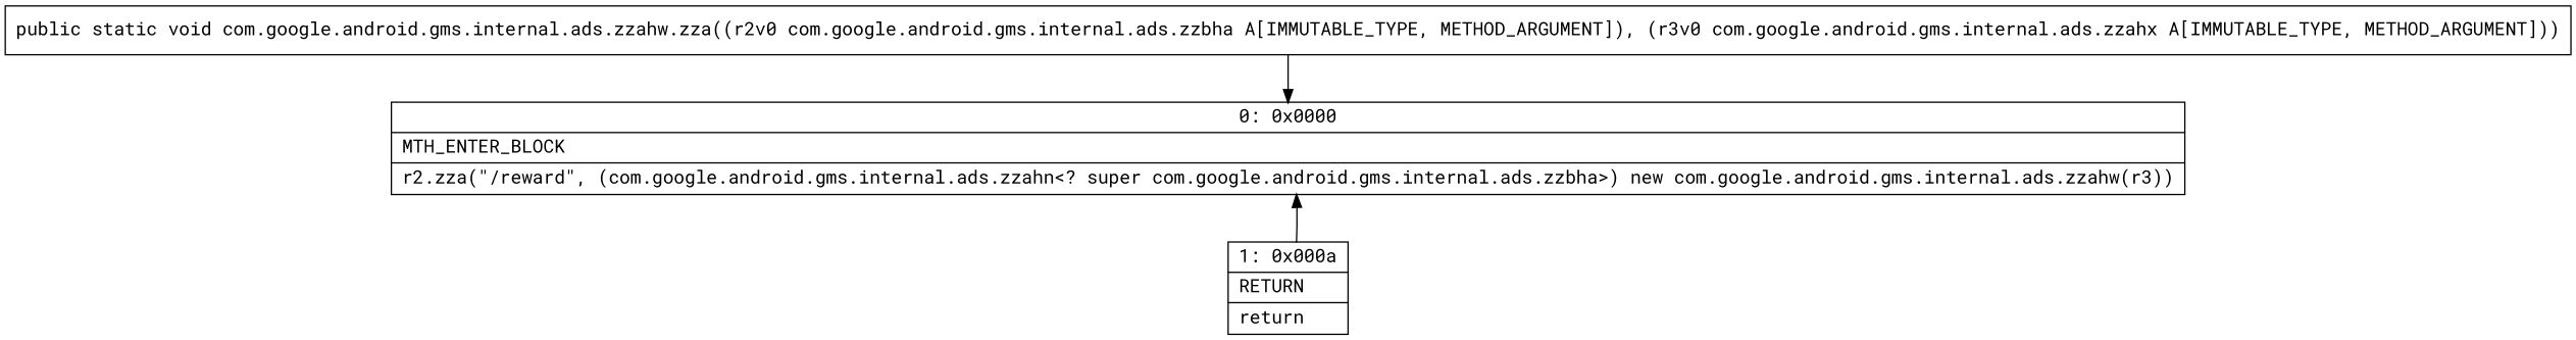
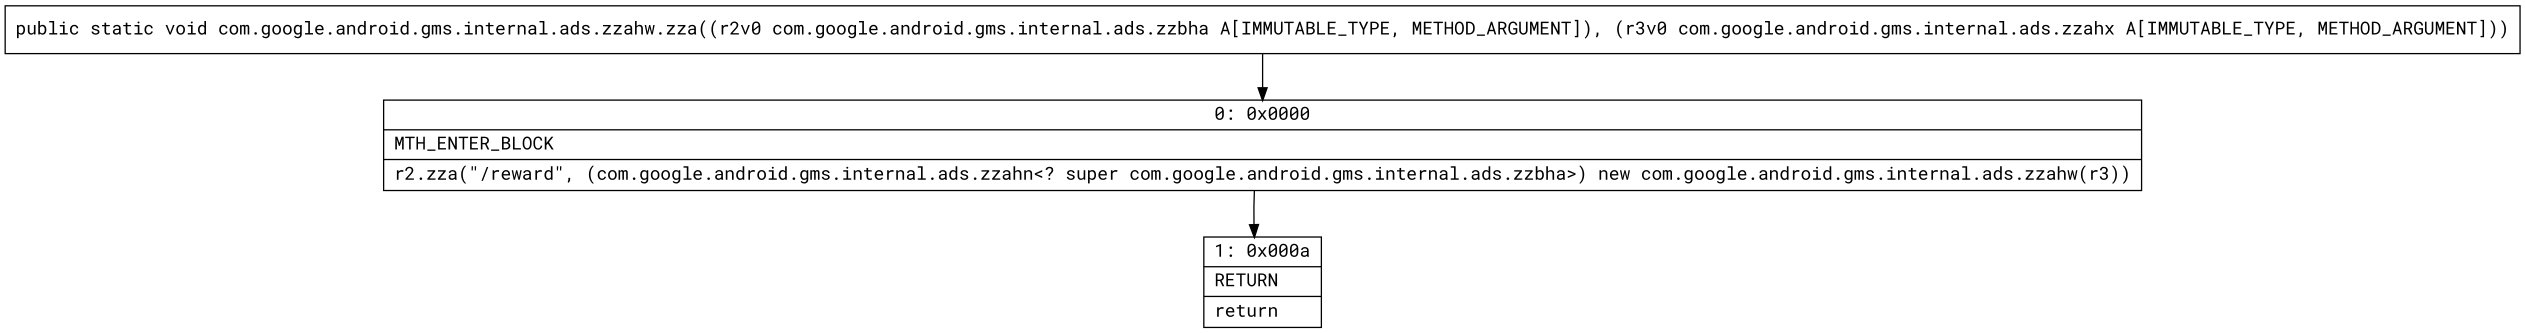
  digraph {
    fontname="Roboto Mono"
    node [shape=record fontname="Roboto Mono"]
    edge [fontname="Roboto Mono"]
    n1 [label="{0\:\ 0x0000|MTH_ENTER_BLOCK\l|r2.zza(\"\/reward\", (com.google.android.gms.internal.ads.zzahn\<? super com.google.android.gms.internal.ads.zzbha\>) new com.google.android.gms.internal.ads.zzahw(r3))\l}"]
    n2 [label="{1\:\ 0x000a|RETURN\l|return\l}"]
    n3 [label="{public static void com.google.android.gms.internal.ads.zzahw.zza((r2v0 com.google.android.gms.internal.ads.zzbha A[IMMUTABLE_TYPE, METHOD_ARGUMENT]), (r3v0 com.google.android.gms.internal.ads.zzahx A[IMMUTABLE_TYPE, METHOD_ARGUMENT])) }"]
-   n2 -> n1
+   n1 -> n2
    n3 -> n1
  }
